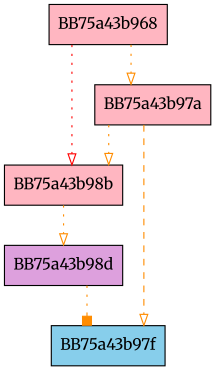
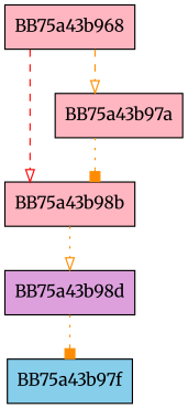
  digraph {
    fontname=Merriweather
    splines=ortho
    node [fillcolor=lightpink fontname=Merriweather shape=box style=filled]
    edge [arrowhead=onormal color=darkorange fontname=Merriweather style=dotted]
    BB75a43b968
    BB75a43b98b
    BB75a43b97a
    BB75a43b98d [fillcolor=plum]
    BB75a43b97f [fillcolor=skyblue]
-   BB75a43b968 -> BB75a43b98b [color=red]
-   BB75a43b968 -> BB75a43b97a
+   BB75a43b968 -> BB75a43b98b [color=red style=dashed]
+   BB75a43b968 -> BB75a43b97a [style=dashed]
    BB75a43b98b -> BB75a43b98d
-   BB75a43b97a -> BB75a43b98b
-   BB75a43b97a -> BB75a43b97f [style=dashed]
+   BB75a43b97a -> BB75a43b98b [arrowhead=box]
    BB75a43b98d -> BB75a43b97f [arrowhead=box]
  }
